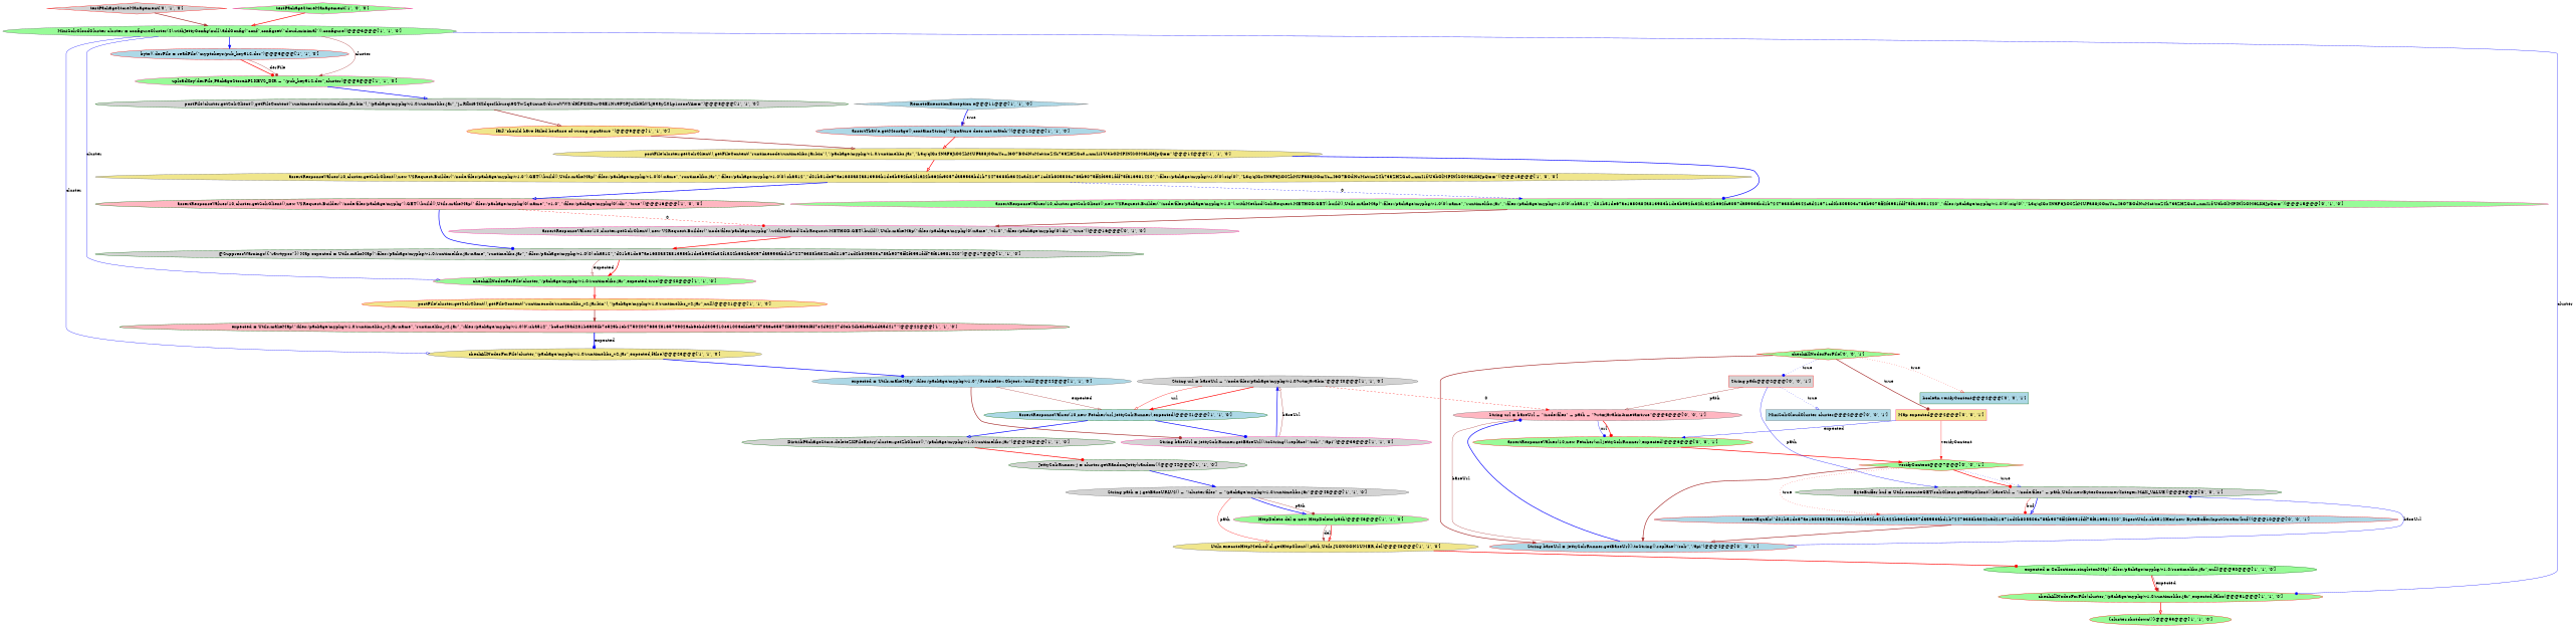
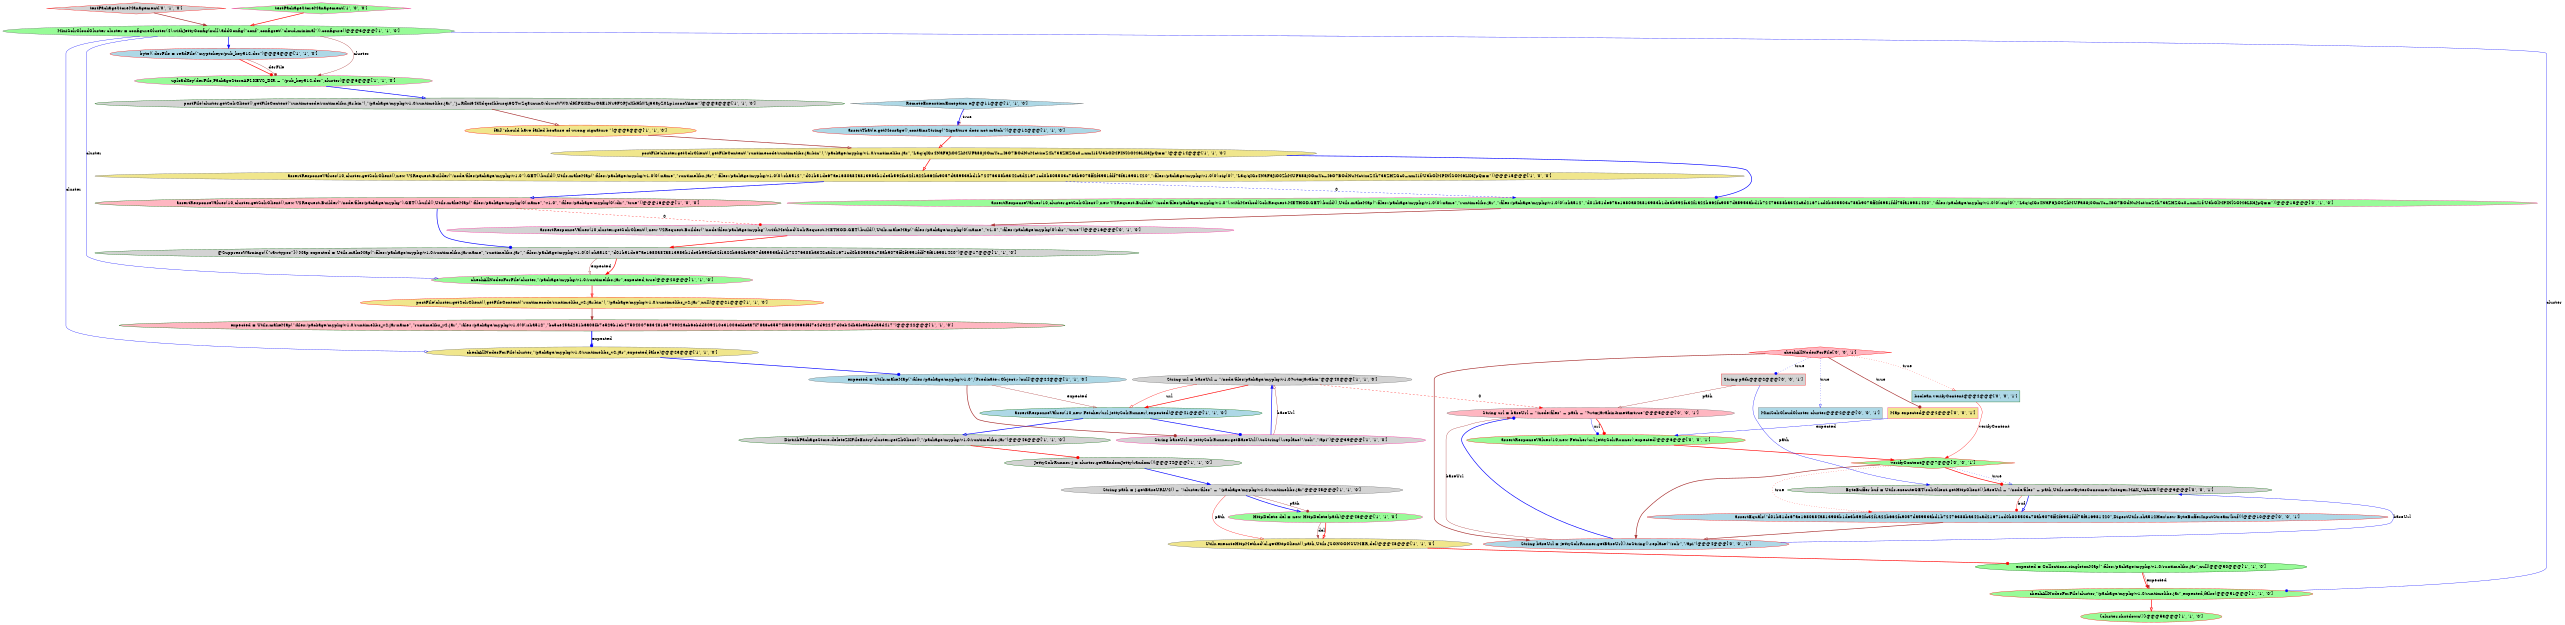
  digraph {
    node [color=red fillcolor=lightgrey shape=ellipse style=filled]
    edge [arrowhead=onormal color=blue style=bold]
    n1 [color=gray40 label="String url = baseUrl + \"/node/files/package/mypkg/v1.0?wt=javabin\"@@@40@@@['1', '1', '0']"]
    n2 [color=gray40 fillcolor=lightpink label="String url = baseUrl + \"/node/files\" + path + \"?wt=javabin&meta=true\"@@@5@@@['0', '0', '1']"]
    n3 [color=darkgreen fillcolor=lightblue label="assertResponseValues(10,new Fetcher(url,jettySolrRunner),expected)@@@41@@@['1', '1', '0']"]
    n4 [fillcolor=palegreen label="assertResponseValues(10,new Fetcher(url,jettySolrRunner),expected)@@@6@@@['0', '0', '1']"]
    n5 [color=deeppink label="String baseUrl = jettySolrRunner.getBaseUrl().toString().replace(\"/solr\",\"/api\")@@@39@@@['1', '1', '0']"]
    n6 [color=darkgreen label="DistribPackageStore.deleteZKFileEntry(cluster.getZkClient(),\"/package/mypkg/v1.0/runtimelibs.jar\")@@@43@@@['1', '1', '0']"]
    n7 [color=darkgreen fillcolor=palegreen label="expected = Collections.singletonMap(\":files:/package/mypkg/v1.0/runtimelibs.jar\",null)@@@50@@@['1', '1', '0']"]
    n8 [fillcolor=palegreen label="checkAllNodesForFile(cluster,\"/package/mypkg/v1.0/runtimelibs.jar\",expected,false)@@@51@@@['1', '1', '0']"]
    n9 [fillcolor=palegreen label="{cluster.shutdown()}@@@53@@@['1', '1', '0']"]
    n10 [color=gray40 fillcolor=khaki label="checkAllNodesForFile(cluster,\"/package/mypkg/v1.0/runtimelibs_v2.jar\",expected,false)@@@23@@@['1', '1', '0']"]
    n11 [color=gray40 fillcolor=lightblue label="expected = Utils.makeMap(\":files:/package/mypkg/v1.0\",(Predicate<Object>)null)@@@24@@@['1', '1', '0']"]
    n12 [color=darkgreen label="JettySolrRunner j = cluster.getRandomJetty(random())@@@44@@@['1', '1', '0']"]
    n13 [color=gray40 label="String path = j.getBaseURLV2() + \"/cluster/files\" + \"/package/mypkg/v1.0/runtimelibs.jar\"@@@45@@@['1', '1', '0']"]
    n14 [color=gray40 fillcolor=khaki label="Utils.executeHttpMethod(cl.getHttpClient(),path,Utils.JSONCONSUMER,del)@@@48@@@['1', '1', '0']"]
    n15 [color=deeppink fillcolor=palegreen label="HttpDelete del = new HttpDelete(path)@@@46@@@['1', '1', '0']"]
    n16 [fillcolor=palegreen label="verifyContent@@@7@@@['0', '0', '1']" shape=diamond]
    n17 [color=darkgreen label="ByteBuffer buf = Utils.executeGET(solrClient.getHttpClient(),baseUrl + \"/node/files\" + path,Utils.newBytesConsumer(Integer.MAX_VALUE))@@@9@@@['0', '0', '1']"]
    n18 [fillcolor=lightblue label="String baseUrl = jettySolrRunner.getBaseUrl().toString().replace(\"/solr\",\"/api\")@@@4@@@['0', '0', '1']"]
    n19 [fillcolor=lightblue label="assertEquals(\"d01b51de67ae1680a84a813983b1de3b592fc32f1a22b662fc9057da5953abd1b72476388ba342cad21671cd0b805503c78ab9075ff2f3951fdf75fa16981420\",DigestUtils.sha512Hex(new ByteBufferInputStream(buf)))@@@10@@@['0', '0', '1']"]
    n20 [fillcolor=khaki label="fail(\"should have failed because of wrong signature \")@@@9@@@['1', '1', '0']"]
    n21 [color=gray40 fillcolor=khaki label="postFile(cluster.getSolrClient(),getFileContent(\"runtimecode/runtimelibs.jar.bin\"),\"/package/mypkg/v1.0/runtimelibs.jar\",\"L3q/qIGs4NaF6JiO0ZkMUFa88j0OmYc+I6O7BOdNuMct/xoZ4h73aZHZGc0+nmI1f/U3bOlMPINlSOM6LK3JpQ==\")@@@14@@@['1', '1', '0']"]
    n22 [color=deeppink fillcolor=palegreen label="assertResponseValues(10,cluster.getSolrClient(),new V2Request.Builder(\"/node/files/package/mypkg/v1.0\").withMethod(SolrRequest.METHOD.GET).build(),Utils.makeMap(\":files:/package/mypkg/v1.0(0(:name\",\"runtimelibs.jar\",\":files:/package/mypkg/v1.0(0(:sha512\",\"d01b51de67ae1680a84a813983b1de3b592fc32f1a22b662fc9057da5953abd1b72476388ba342cad21671cd0b805503c78ab9075ff2f3951fdf75fa16981420\",\":files:/package/mypkg/v1.0(0(:sig(0(\",\"L3q/qIGs4NaF6JiO0ZkMUFa88j0OmYc+I6O7BOdNuMct/xoZ4h73aZHZGc0+nmI1f/U3bOlMPINlSOM6LK3JpQ==\"))@@@15@@@['0', '1', '0']"]
    n23 [color=gray40 fillcolor=khaki label="assertResponseValues(10,cluster.getSolrClient(),new V2Request.Builder(\"/node/files/package/mypkg/v1.0\").GET().build(),Utils.makeMap(\":files:/package/mypkg/v1.0(0(:name\",\"runtimelibs.jar\",\":files:/package/mypkg/v1.0(0(:sha512\",\"d01b51de67ae1680a84a813983b1de3b592fc32f1a22b662fc9057da5953abd1b72476388ba342cad21671cd0b805503c78ab9075ff2f3951fdf75fa16981420\",\":files:/package/mypkg/v1.0(0(:sig(0(\",\"L3q/qIGs4NaF6JiO0ZkMUFa88j0OmYc+I6O7BOdNuMct/xoZ4h73aZHZGc0+nmI1f/U3bOlMPINlSOM6LK3JpQ==\"))@@@15@@@['1', '0', '0']"]
    n24 [color=gray40 fillcolor=lightblue label="MiniSolrCloudCluster cluster@@@2@@@['0', '0', '1']" shape=box]
    n25 [label="testPackageStoreManagement['0', '1', '0']" shape=diamond]
    n26 [color=gray40 fillcolor=palegreen label="MiniSolrCloudCluster cluster = configureCluster(4).withJettyConfig(null).addConfig(\"conf\",configset(\"cloud-minimal\")).configure()@@@3@@@['1', '1', '0']"]
    n27 [color=deeppink fillcolor=palegreen label="checkAllNodesForFile(cluster,\"/package/mypkg/v1.0/runtimelibs.jar\",expected,true)@@@20@@@['1', '1', '0']"]
    n28 [fillcolor=lightblue label="byte(( derFile = readFile(\"cryptokeys/pub_key512.der\")@@@5@@@['1', '1', '0']"]
    n29 [color=deeppink fillcolor=palegreen label="uploadKey(derFile,PackageStoreAPI.KEYS_DIR + \"/pub_key512.der\",cluster)@@@6@@@['1', '1', '0']"]
    n30 [color=darkgreen label="@SuppressWarnings({\"rawtypes\"}) Map expected = Utils.makeMap(\":files:/package/mypkg/v1.0/runtimelibs.jar:name\",\"runtimelibs.jar\",\":files:/package/mypkg/v1.0(0(:sha512\",\"d01b51de67ae1680a84a813983b1de3b592fc32f1a22b662fc9057da5953abd1b72476388ba342cad21671cd0b805503c78ab9075ff2f3951fdf75fa16981420\")@@@17@@@['1', '1', '0']"]
    n31 [fillcolor=khaki label="postFile(cluster.getSolrClient(),getFileContent(\"runtimecode/runtimelibs_v2.jar.bin\"),\"/package/mypkg/v1.0/runtimelibs_v2.jar\",null)@@@21@@@['1', '1', '0']"]
    n32 [color=darkgreen fillcolor=lightpink label="expected = Utils.makeMap(\":files:/package/mypkg/v1.0/runtimelibs_v2.jar:name\",\"runtimelibs_v2.jar\",\":files:/package/mypkg/v1.0(0(:sha512\",\"bc5ce45ad281b6a08fb7e529b1eb475040076834816570902acb6ebdd809410e31006efdeaa7f78a6c35574f3504963f5f7e4d92247d0eb4db3fc9abdda5d417\")@@@22@@@['1', '1', '0']"]
    n33 [color=gray40 fillcolor=lightblue label="RemoteExecutionException e@@@11@@@['1', '1', '0']" shape=diamond]
    n34 [fillcolor=lightblue label="assertThat(e.getMessage(),containsString(\"Signature does not match\"))@@@12@@@['1', '1', '0']"]
    n35 [label="String path@@@2@@@['0', '0', '1']" shape=box]
    n36 [color=deeppink label="assertResponseValues(10,cluster.getSolrClient(),new V2Request.Builder(\"/node/files/package/mypkg\").withMethod(SolrRequest.METHOD.GET).build(),Utils.makeMap(\":files:/package/mypkg(0(:name\",\"v1.0\",\":files:/package/mypkg(0(:dir\",\"true\"))@@@16@@@['0', '1', '0']"]
-   n37 [fillcolor=palegreen label="checkAllNodesForFile['0', '0', '1']" shape=diamond]
+   n37 [fillcolor=lightpink label="checkAllNodesForFile['0', '0', '1']" shape=diamond]
    n38 [color=deeppink fillcolor=khaki label="Map expected@@@2@@@['0', '0', '1']" shape=box]
    n39 [color=darkgreen fillcolor=lightblue label="boolean verifyContent@@@2@@@['0', '0', '1']" shape=box]
    n40 [color=darkgreen fillcolor=lightpink label="assertResponseValues(10,cluster.getSolrClient(),new V2Request.Builder(\"/node/files/package/mypkg\").GET().build(),Utils.makeMap(\":files:/package/mypkg(0(:name\",\"v1.0\",\":files:/package/mypkg(0(:dir\",\"true\"))@@@16@@@['1', '0', '0']"]
    n41 [color=darkgreen label="postFile(cluster.getSolrClient(),getFileContent(\"runtimecode/runtimelibs.jar.bin\"),\"/package/mypkg/v1.0/runtimelibs.jar\",\"j+Rflxi64tXdqosIhbusqi6GTwZq8znunC/dzwcWW0/dHlFGKDurOaE1Nz9FSPJuXbHkVLj638yZ0Lp1ssnoYA==\")@@@8@@@['1', '1', '0']"]
    n42 [color=deeppink fillcolor=palegreen label="testPackageStoreManagement['1', '0', '0']" shape=diamond]
    n1 -> n2 [arrowhead=normal color=red label=0 style=dashed]
    n1 -> n3 [arrowhead=normal color=red]
    n1 -> n3 [color=red label=url style=solid]
    n2 -> n4 [arrowhead=dot label=url style=solid]
    n2 -> n4 [arrowhead=dot color=red]
    n3 -> n5 [arrowhead=dot]
    n3 -> n6
    n4 -> n16 [arrowhead=normal color=red]
    n5 -> n1 [color=brown label=baseUrl style=solid]
    n5 -> n1 [arrowhead=normal]
    n6 -> n12 [arrowhead=dot color=red]
    n7 -> n8 [arrowhead=normal color=red]
    n7 -> n8 [arrowhead=normal color=brown label=expected style=solid]
    n8 -> n9 [color=red]
    n10 -> n11 [arrowhead=dot]
    n11 -> n3 [color=brown label=expected style=solid]
    n11 -> n5 [arrowhead=dot color=brown]
    n12 -> n13 [arrowhead=normal]
    n13 -> n14 [color=red label=path style=solid]
    n13 -> n15
    n13 -> n15 [arrowhead=dot color=brown label=path style=solid]
    n14 -> n7 [arrowhead=dot color=red]
    n15 -> n14 [arrowhead=normal color=brown label=del style=solid]
    n15 -> n14 [color=red]
    n16 -> n17 [arrowhead=dot color=red]
    n16 -> n17 [label=true style=dotted]
    n16 -> n18 [arrowhead=normal color=brown]
    n16 -> n19 [arrowhead=normal color=red label=true style=dotted]
    n17 -> n19 [arrowhead=dot color=red label=buf style=solid]
    n17 -> n19
    n18 -> n2 [arrowhead=dot]
    n18 -> n2 [arrowhead=normal color=brown label=baseUrl style=solid]
    n18 -> n17 [arrowhead=normal label=baseUrl style=solid]
    n19 -> n18 [color=brown]
    n20 -> n21 [color=brown]
    n21 -> n22 [arrowhead=dot]
    n21 -> n23 [color=red]
    n22 -> n36 [arrowhead=normal color=brown]
    n23 -> n22 [arrowhead=normal label=0 style=dashed]
    n23 -> n40
    n25 -> n26 [arrowhead=normal color=brown]
    n26 -> n8 [arrowhead=dot label=cluster style=solid]
    n26 -> n10 [label=cluster style=solid]
    n26 -> n27 [label=cluster style=solid]
    n26 -> n28 [arrowhead=normal]
    n26 -> n29 [arrowhead=normal color=brown label=cluster style=solid]
    n27 -> n31 [color=red]
    n28 -> n29 [arrowhead=dot color=red]
    n28 -> n29 [arrowhead=dot color=brown label=derFile style=solid]
    n29 -> n41
    n30 -> n27 [arrowhead=normal color=red]
    n30 -> n27 [color=brown label=expected style=solid]
    n31 -> n32 [arrowhead=normal color=brown]
    n32 -> n10 [label=expected style=solid]
    n32 -> n10 [arrowhead=dot]
    n33 -> n34 [arrowhead=normal]
    n33 -> n34 [color=brown label=true style=dotted]
    n34 -> n21 [color=red]
    n35 -> n2 [color=brown label=path style=solid]
    n35 -> n17 [arrowhead=normal label=path style=solid]
    n36 -> n30 [arrowhead=normal color=red]
    n37 -> n18 [arrowhead=normal color=brown]
-   n35 -> n24 [label=true style=dotted]
+   n37 -> n24 [label=true style=dotted]
    n37 -> n35 [arrowhead=dot label=true style=dotted]
    n37 -> n38 [arrowhead=dot color=brown label=true]
    n37 -> n39 [color=red label=true style=dotted]
    n38 -> n4 [arrowhead=normal label=expected style=solid]
-   n38 -> n16 [arrowhead=normal color=red label=verifyContent style=solid]
+   n39 -> n16 [arrowhead=normal color=red label=verifyContent style=solid]
    n40 -> n30 [arrowhead=dot]
    n40 -> n36 [arrowhead=dot color=red label=0 style=dashed]
    n41 -> n20 [color=brown]
    n42 -> n26 [color=red]
  }
